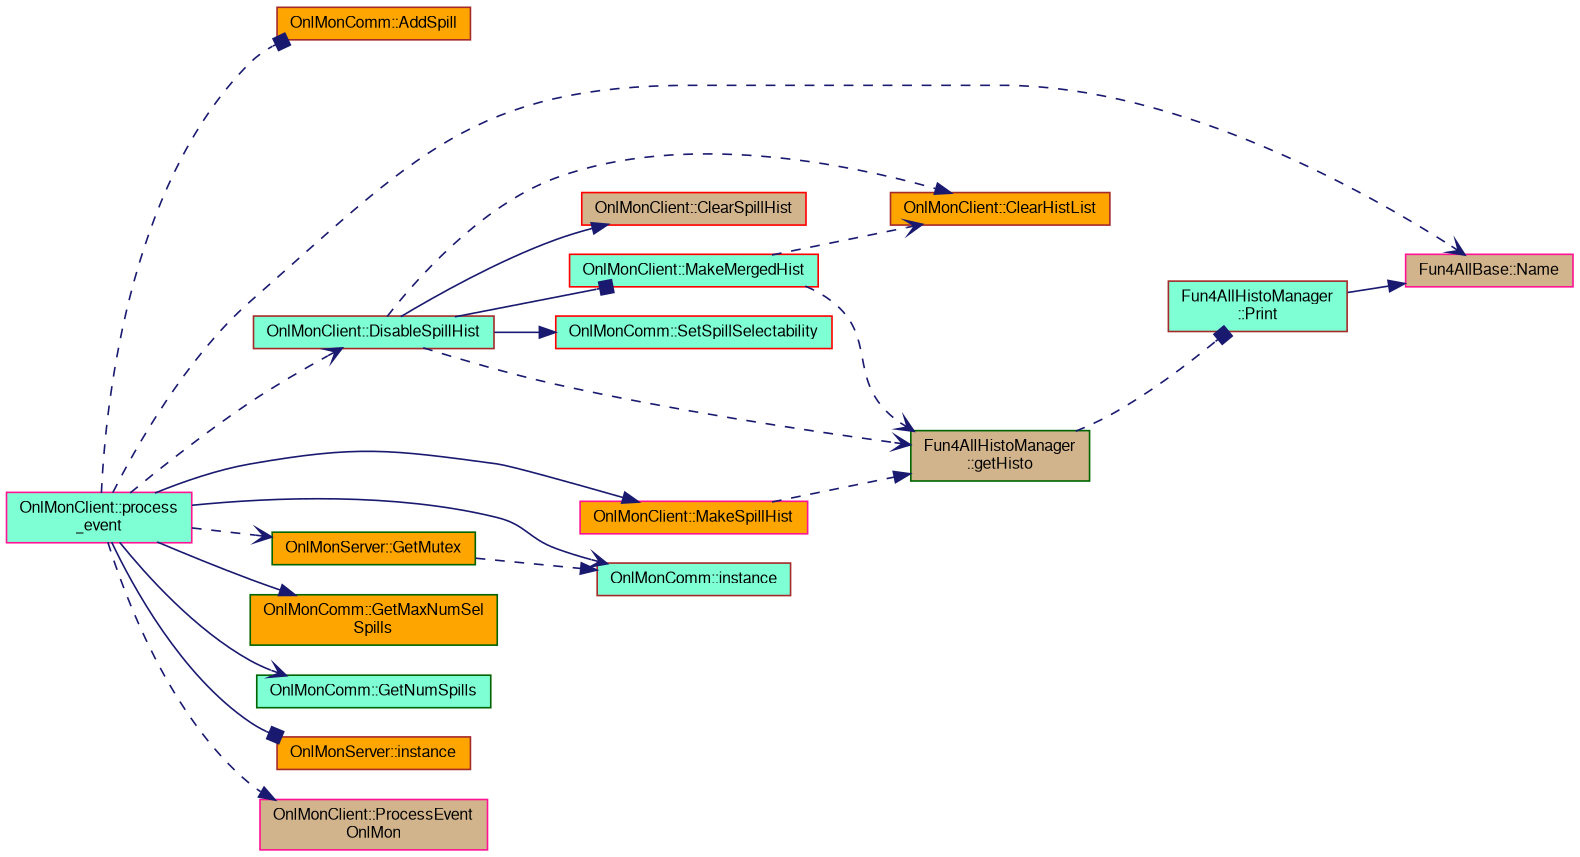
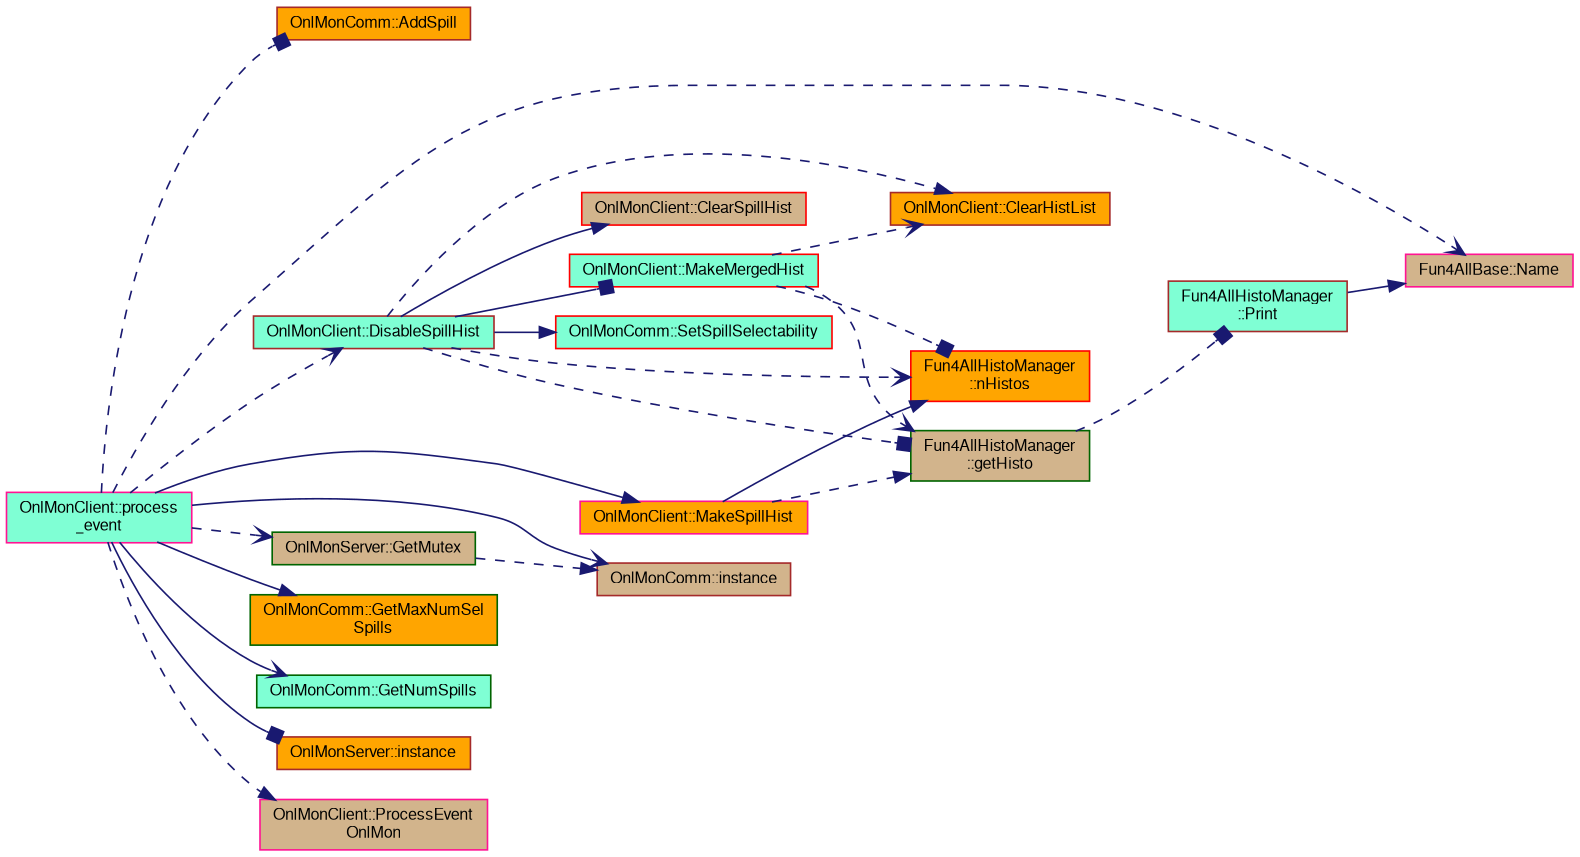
  digraph {
    rankdir=LR
    node [color=brown fillcolor=aquamarine fontname=FreeSans fontsize=10 shape=record style=filled]
    edge [arrowhead=normal color=midnightblue fontname=FreeSans fontsize=10 labelfontname=FreeSans labelfontsize=10 style=dashed]
    n1 [color=deeppink fontcolor=black height=0.2 label="OnlMonClient::process\l_event" width=0.4]
    n2 [fillcolor=orange height=0.2 label="OnlMonComm::AddSpill" width=0.4]
    n3 [height=0.2 label="OnlMonClient::DisableSpillHist" width=0.4]
    n4 [color=deeppink fillcolor=tan height=0.2 label="Fun4AllBase::Name" width=0.4]
-   n5 [height=0.2 label="OnlMonComm::instance" width=0.4]
+   n5 [fillcolor=tan height=0.2 label="OnlMonComm::instance" width=0.4]
    n6 [color=darkgreen fillcolor=orange height=0.2 label="OnlMonComm::GetMaxNumSel\lSpills" width=0.4]
-   n7 [color=darkgreen fillcolor=orange height=0.2 label="OnlMonServer::GetMutex" width=0.4]
+   n7 [color=darkgreen fillcolor=tan height=0.2 label="OnlMonServer::GetMutex" width=0.4]
    n8 [color=darkgreen height=0.2 label="OnlMonComm::GetNumSpills" width=0.4]
    n9 [fillcolor=orange height=0.2 label="OnlMonServer::instance" width=0.4]
    n10 [color=deeppink fillcolor=orange height=0.2 label="OnlMonClient::MakeSpillHist" width=0.4]
    n11 [color=deeppink fillcolor=tan height=0.2 label="OnlMonClient::ProcessEvent\lOnlMon" width=0.4]
    n12 [fillcolor=orange height=0.2 label="OnlMonClient::ClearHistList" width=0.4]
    n13 [color=red fillcolor=tan height=0.2 label="OnlMonClient::ClearSpillHist" width=0.4]
    n14 [color=darkgreen fillcolor=tan height=0.2 label="Fun4AllHistoManager\l::getHisto" width=0.4]
    n15 [color=red height=0.2 label="OnlMonClient::MakeMergedHist" width=0.4]
+   n16 [color=red fillcolor=orange height=0.2 label="Fun4AllHistoManager\l::nHistos" width=0.4]
    n17 [color=red height=0.2 label="OnlMonComm::SetSpillSelectability" width=0.4]
    n18 [height=0.2 label="Fun4AllHistoManager\l::Print" width=0.4]
    n1 -> n2 [arrowhead=box]
    n1 -> n3 [arrowhead=vee]
    n1 -> n4 [arrowhead=vee]
    n1 -> n5 [arrowhead=vee style=solid]
    n1 -> n6 [style=solid]
    n1 -> n7 [arrowhead=vee]
    n1 -> n8 [arrowhead=vee style=solid]
    n1 -> n9 [arrowhead=box style=solid]
    n1 -> n10 [style=solid]
    n1 -> n11
    n3 -> n12
    n3 -> n13 [style=solid]
-   n3 -> n14 [arrowhead=vee]
+   n3 -> n14 [arrowhead=box]
    n3 -> n15 [arrowhead=box style=solid]
+   n3 -> n16 [arrowhead=vee]
    n3 -> n17 [style=solid]
    n7 -> n5
    n10 -> n14
+   n10 -> n16 [style=solid]
    n14 -> n18 [arrowhead=box]
    n15 -> n12 [arrowhead=vee]
    n15 -> n14 [arrowhead=vee]
+   n15 -> n16 [arrowhead=box]
    n18 -> n4 [style=solid]
  }
